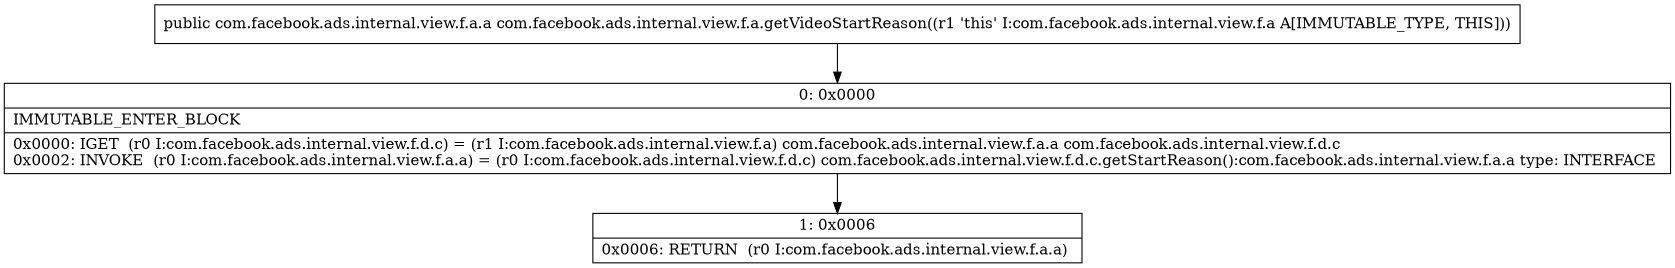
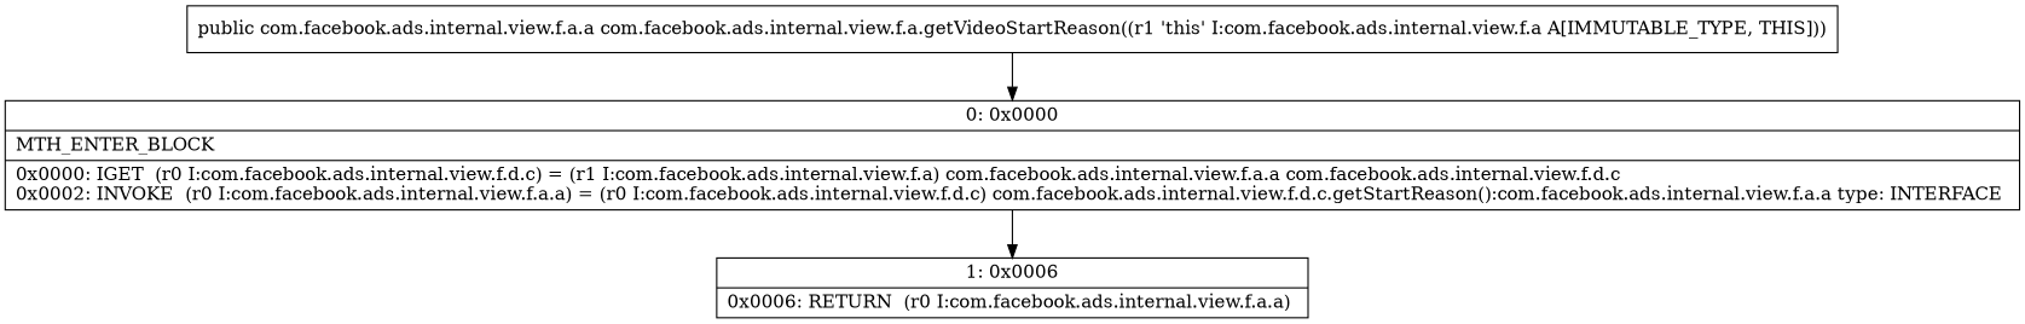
  digraph {
    node [shape=record]
-   n1 [label="{0\:\ 0x0000|IMMUTABLE_ENTER_BLOCK\l|0x0000: IGET  (r0 I:com.facebook.ads.internal.view.f.d.c) = (r1 I:com.facebook.ads.internal.view.f.a) com.facebook.ads.internal.view.f.a.a com.facebook.ads.internal.view.f.d.c \l0x0002: INVOKE  (r0 I:com.facebook.ads.internal.view.f.a.a) = (r0 I:com.facebook.ads.internal.view.f.d.c) com.facebook.ads.internal.view.f.d.c.getStartReason():com.facebook.ads.internal.view.f.a.a type: INTERFACE \l}"]
+   n1 [label="{0\:\ 0x0000|MTH_ENTER_BLOCK\l|0x0000: IGET  (r0 I:com.facebook.ads.internal.view.f.d.c) = (r1 I:com.facebook.ads.internal.view.f.a) com.facebook.ads.internal.view.f.a.a com.facebook.ads.internal.view.f.d.c \l0x0002: INVOKE  (r0 I:com.facebook.ads.internal.view.f.a.a) = (r0 I:com.facebook.ads.internal.view.f.d.c) com.facebook.ads.internal.view.f.d.c.getStartReason():com.facebook.ads.internal.view.f.a.a type: INTERFACE \l}"]
    n2 [label="{1\:\ 0x0006|0x0006: RETURN  (r0 I:com.facebook.ads.internal.view.f.a.a) \l}"]
    n3 [label="{public com.facebook.ads.internal.view.f.a.a com.facebook.ads.internal.view.f.a.getVideoStartReason((r1 'this' I:com.facebook.ads.internal.view.f.a A[IMMUTABLE_TYPE, THIS])) }"]
    n1 -> n2
    n3 -> n1
  }
